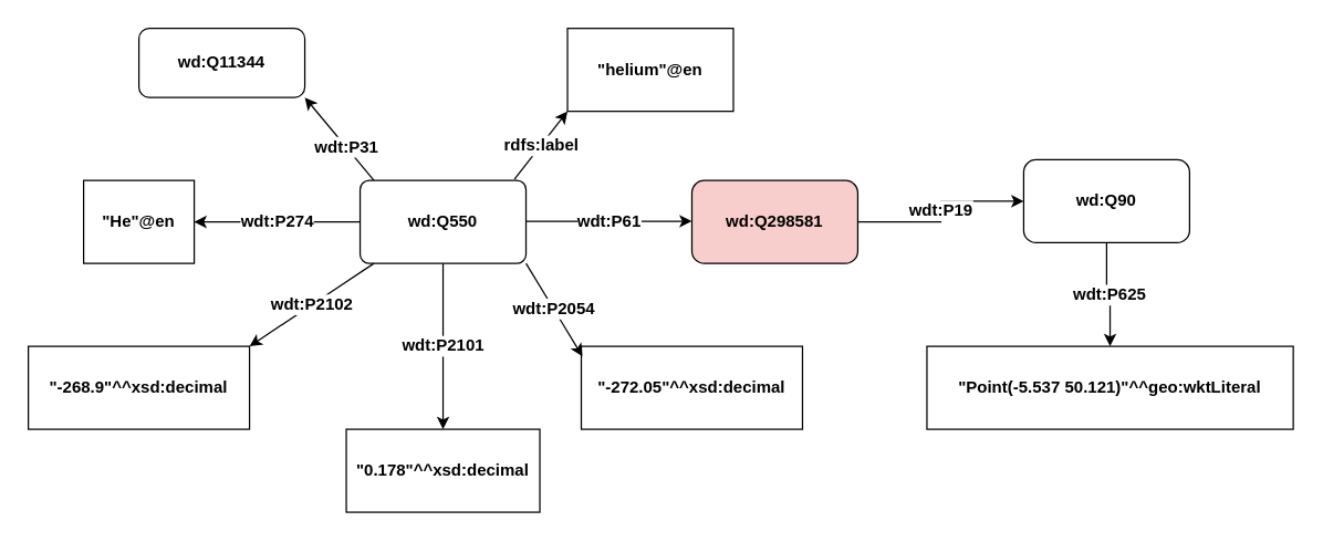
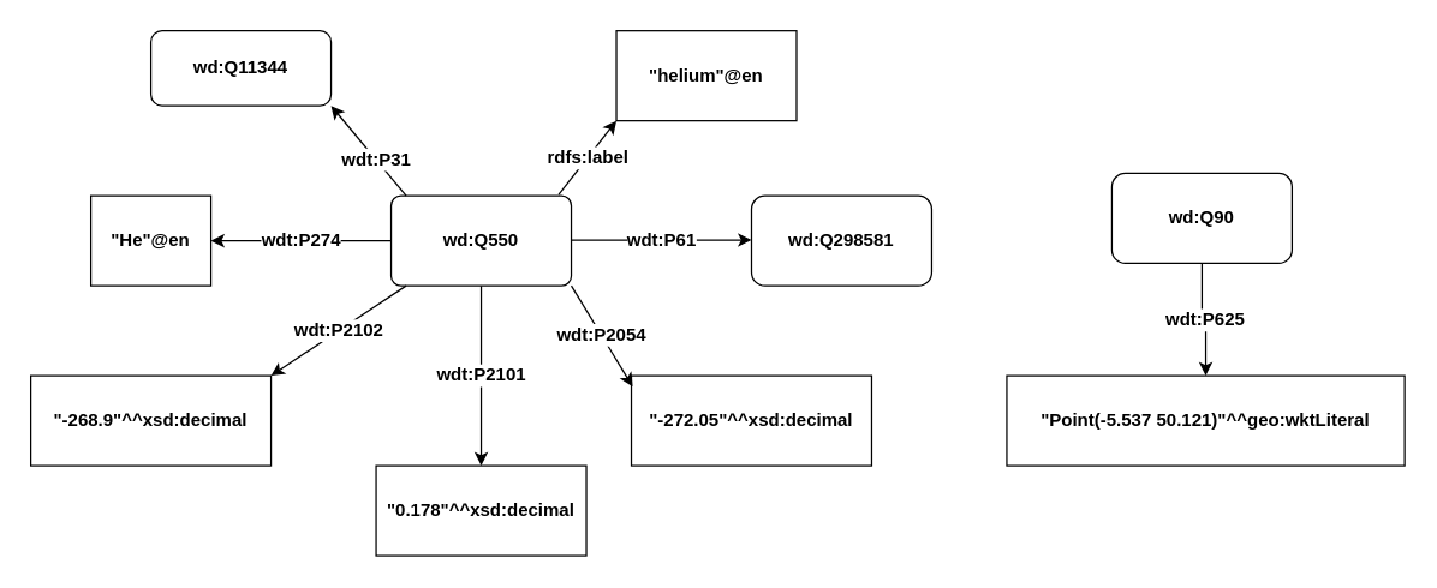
  <mxCell id="0" />
  <mxCell id="1" parent="0" />
  <mxCell id="2" value="&lt;b&gt;wdt:P2101&lt;/b&gt;" style="edgeStyle=orthogonalEdgeStyle;rounded=0;orthogonalLoop=1;jettySize=auto;html=1;fontSize=12;" parent="1" source="4" target="9" edge="1"><mxGeometry relative="1" as="geometry" /></mxCell>
  <mxCell id="3" value="&lt;b&gt;wdt:P61&lt;/b&gt;" style="edgeStyle=orthogonalEdgeStyle;rounded=0;orthogonalLoop=1;jettySize=auto;html=1;fontSize=12;" parent="1" edge="1"><mxGeometry relative="1" as="geometry"><mxPoint x="380" y="159.5" as="sourcePoint" /><mxPoint x="500" y="159.5" as="targetPoint" /></mxGeometry></mxCell>
  <mxCell id="4" value="&lt;b&gt;wd:Q550&lt;/b&gt;" style="rounded=1;whiteSpace=wrap;html=1;arcSize=11;" parent="1" vertex="1"><mxGeometry x="260" y="130" width="120" height="60" as="geometry" /></mxCell>
  <mxCell id="5" value="&lt;b&gt;&quot;He&quot;@en&lt;/b&gt;" style="rounded=0;whiteSpace=wrap;html=1;" parent="1" vertex="1"><mxGeometry x="60" y="130" width="80" height="60" as="geometry" /></mxCell>
  <mxCell id="6" value="&lt;b&gt;wd:Q11344&lt;/b&gt;" style="rounded=1;whiteSpace=wrap;html=1;" parent="1" vertex="1"><mxGeometry x="100" y="20" width="120" height="50" as="geometry" /></mxCell>
  <mxCell id="7" value="&lt;b&gt;&quot;-268.9&quot;^^xsd:decimal&lt;/b&gt;" style="rounded=0;whiteSpace=wrap;html=1;" parent="1" vertex="1"><mxGeometry x="20" y="250" width="160" height="60" as="geometry" /></mxCell>
  <mxCell id="8" value="&lt;b&gt;&quot;-272.05&quot;^^xsd:decimal&lt;/b&gt;" style="rounded=0;whiteSpace=wrap;html=1;" parent="1" vertex="1"><mxGeometry x="420" y="250" width="160" height="60" as="geometry" /></mxCell>
  <mxCell id="9" value="&lt;b&gt;&quot;0.178&quot;^^xsd:decimal&lt;/b&gt;" style="rounded=0;whiteSpace=wrap;html=1;" parent="1" vertex="1"><mxGeometry x="250" y="310" width="140" height="60" as="geometry" /></mxCell>
  <mxCell id="10" value="&lt;b&gt;wdt:P625&lt;/b&gt;" style="edgeStyle=orthogonalEdgeStyle;rounded=0;orthogonalLoop=1;jettySize=auto;html=1;fontSize=12;" parent="1" source="11" target="14" edge="1"><mxGeometry relative="1" as="geometry" /></mxCell>
  <mxCell id="11" value="&lt;b&gt;wd:Q90&lt;/b&gt;" style="rounded=1;whiteSpace=wrap;html=1;" parent="1" vertex="1"><mxGeometry x="740" y="115" width="120" height="60" as="geometry" /></mxCell>
- <mxCell id="12" value="&lt;b&gt;wdt:P19&lt;/b&gt;" style="edgeStyle=orthogonalEdgeStyle;rounded=0;orthogonalLoop=1;jettySize=auto;html=1;fontSize=12;" parent="1" source="13" target="11" edge="1"><mxGeometry relative="1" as="geometry" /></mxCell>
- <mxCell id="13" value="&lt;b&gt;wd:Q298581&lt;/b&gt;" style="rounded=1;whiteSpace=wrap;html=1;fillColor=#f8cecc;" parent="1" vertex="1"><mxGeometry x="500" y="130" width="120" height="60" as="geometry" /></mxCell>
+ <mxCell id="13" value="&lt;b&gt;wd:Q298581&lt;/b&gt;" style="rounded=1;whiteSpace=wrap;html=1;" parent="1" vertex="1"><mxGeometry x="500" y="130" width="120" height="60" as="geometry" /></mxCell>
  <mxCell id="14" value="&lt;font style=&quot;background: none rgb(255 , 255 , 255)&quot;&gt;&lt;b style=&quot;font-family: sans-serif ; font-size: 12px&quot;&gt;&quot;&lt;/b&gt;&lt;font face=&quot;sans-serif&quot;&gt;&lt;b&gt;Point(-5.537 50.121)&lt;/b&gt;&lt;/font&gt;&lt;b style=&quot;font-family: sans-serif ; font-size: 12px&quot;&gt;&quot;^^geo:wktLiteral&lt;/b&gt;&lt;/font&gt;" style="rounded=0;whiteSpace=wrap;html=1;fontSize=12;" parent="1" vertex="1"><mxGeometry x="670" y="250" width="265" height="60" as="geometry" /></mxCell>
  <mxCell id="15" value="&lt;b&gt;wdt:P274&lt;/b&gt;" style="endArrow=classic;html=1;rounded=0;fontSize=12;exitX=0;exitY=0.5;exitDx=0;exitDy=0;entryX=1;entryY=0.5;entryDx=0;entryDy=0;" parent="1" source="4" target="5" edge="1"><mxGeometry width="50" height="50" relative="1" as="geometry"><mxPoint x="160" y="200" as="sourcePoint" /><mxPoint x="210" y="150" as="targetPoint" /></mxGeometry></mxCell>
  <mxCell id="16" value="&lt;b&gt;wdt:P31&lt;/b&gt;" style="endArrow=classic;html=1;rounded=0;fontSize=12;entryX=1;entryY=1;entryDx=0;entryDy=0;" parent="1" target="6" edge="1"><mxGeometry x="-0.2" width="50" height="50" relative="1" as="geometry"><mxPoint x="270" y="130" as="sourcePoint" /><mxPoint x="320" y="80" as="targetPoint" /><mxPoint as="offset" /></mxGeometry></mxCell>
  <mxCell id="17" value="&lt;b&gt;wdt:P2102&lt;/b&gt;" style="endArrow=classic;html=1;rounded=0;fontSize=12;entryX=1;entryY=0;entryDx=0;entryDy=0;" parent="1" target="7" edge="1"><mxGeometry width="50" height="50" relative="1" as="geometry"><mxPoint x="270" y="190" as="sourcePoint" /><mxPoint x="210" y="170" as="targetPoint" /></mxGeometry></mxCell>
  <mxCell id="18" value="&lt;b&gt;wdt:P2054&lt;/b&gt;" style="endArrow=classic;html=1;rounded=0;fontSize=12;exitX=1;exitY=1;exitDx=0;exitDy=0;entryX=0.005;entryY=0.12;entryDx=0;entryDy=0;entryPerimeter=0;" parent="1" source="4" target="8" edge="1"><mxGeometry width="50" height="50" relative="1" as="geometry"><mxPoint x="290" y="190" as="sourcePoint" /><mxPoint x="340" y="140" as="targetPoint" /></mxGeometry></mxCell>
  <mxCell id="19" value="&lt;b&gt;&quot;helium&quot;@en&lt;/b&gt;" style="rounded=0;whiteSpace=wrap;html=1;" parent="1" vertex="1"><mxGeometry x="410" y="20" width="120" height="60" as="geometry" /></mxCell>
  <mxCell id="20" value="&lt;b&gt;&lt;font style=&quot;font-size: 12px&quot;&gt;rdfs:label&lt;/font&gt;&lt;/b&gt;" style="endArrow=classic;html=1;rounded=0;entryX=0;entryY=1;entryDx=0;entryDy=0;exitX=0.93;exitY=-0.013;exitDx=0;exitDy=0;exitPerimeter=0;" parent="1" source="4" target="19" edge="1"><mxGeometry width="50" height="50" relative="1" as="geometry"><mxPoint x="380" y="140" as="sourcePoint" /><mxPoint x="420" y="90" as="targetPoint" /></mxGeometry></mxCell>
